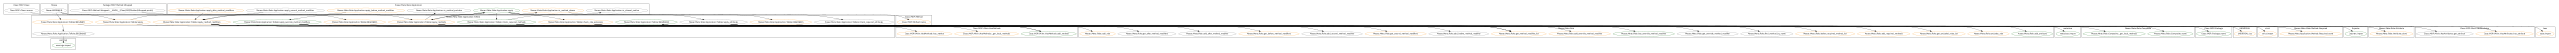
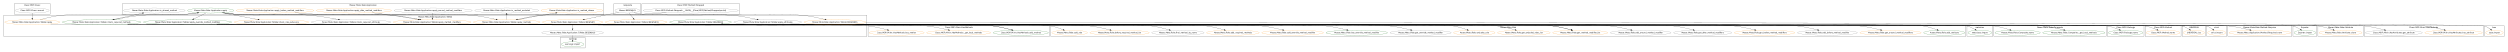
  digraph {
    fontname="IBM Plex Sans"
    node [color=darkorange fontname="IBM Plex Sans"]
    edge [fontname="IBM Plex Sans"]
    "Class::MOP::Method::name"
    "Class::MOP::Mixin::HasMethods::has_method"
    "Class::MOP::Mixin::HasMethods::add_method" [color=darkgreen]
    "Class::MOP::Mixin::HasMethods::_get_local_methods"
    "metaclass::import" [color=darkgreen]
    "UNIVERSAL::isa"
    "Class::MOP::Class:::around" [color=gray40]
    "warnings::import" [color=darkgreen]
    "Moose::Meta::Role::get_after_method_modifiers" [color=gray40]
    "Moose::Meta::Role::get_override_method_modifier" [color=gray40]
    "Moose::Meta::Role::excludes_role"
    "Moose::Meta::Role::add_around_method_modifier" [color=gray40]
    "Moose::Meta::Role::add_override_method_modifier"
    "Moose::Meta::Role::get_method_modifier_list"
    "Moose::Meta::Role::add_required_methods"
    "Moose::Meta::Role::get_around_method_modifiers"
    "Moose::Meta::Role::add_role"
    "Moose::Meta::Role::has_override_method_modifier" [color=darkgreen]
-   "Moose::Meta::Role::add_after_method_modifier" [color=gray40]
    "Moose::Meta::Role::add_attribute" [color=darkgreen]
    n21 [label="Moose::Meta::Role::before_required_method_list"]
    "Moose::Meta::Role::get_excluded_roles_list"
    "Moose::Meta::Role::get_before_method_modifiers"
    "Moose::Meta::Role::find_method_by_name" [color=gray40]
    "Moose::Meta::Role::add_before_method_modifier" [color=gray40]
    "Moose::Meta::Role::Application::ToRole::apply_override_method_modifiers" [color=darkgreen]
    "Moose::Meta::Role::Application::ToRole::BEGIN@10" [color=gray40]
    "Moose::Meta::Role::Application::ToRole::BEGIN@11"
    "Moose::Meta::Role::Application::ToRole::check_role_exclusions"
    "Moose::Meta::Role::Application::ToRole::apply_method_modifiers"
    "Moose::Meta::Role::Application::ToRole::apply_methods"
    "Moose::Meta::Role::Application::ToRole::BEGIN@9"
    "Moose::Meta::Role::Application::ToRole::apply"
    "Moose::Meta::Role::Application::ToRole::check_required_attributes" [color=gray40]
    "Moose::Meta::Role::Application::ToRole::check_required_methods" [color=darkgreen]
    "Moose::Meta::Role::Application::ToRole::BEGIN@13" [color=darkgreen]
    "Moose::Meta::Role::Application::ToRole::apply_attributes" [color=gray40]
    "Moose::Meta::Role::Application::ToRole::BEGIN@15"
    "Moose::BEGIN@41" [color=gray40]
    n40 [label="Moose::Meta::Application::Method::Required::name"]
    "Class::MOP::Method::Wrapped::__ANON__[Class/MOP/Method/Wrapped.pm:66]" [color=gray40]
    "base::import"
    "Exporter::import" [color=darkgreen]
    "Moose::Meta::Role::Composite::_get_local_methods" [color=darkgreen]
    "Moose::Meta::Role::Composite::name" [color=darkgreen]
    "Moose::Meta::Role::Attribute::clone"
    "Class::MOP::Mixin::HasAttributes::get_attribute" [color=gray40]
    "Class::MOP::Mixin::HasAttributes::has_attribute"
    "strict::import"
    "Class::MOP::Package::name" [color=darkgreen]
    "Moose::Meta::Role::Application::is_method_excluded" [color=gray40]
    "Moose::Meta::Role::Application::is_aliased_method" [color=gray40]
    "Moose::Meta::Role::Application::is_method_aliased"
    "Moose::Meta::Role::Application::apply_before_method_modifiers"
    "Moose::Meta::Role::Application::apply_around_method_modifiers" [color=gray40]
    "Moose::Meta::Role::Application::apply_after_method_modifiers"
    "Moose::Meta::Role::Application::apply" [color=darkgreen]
    subgraph cluster_1 {
      label="Class::MOP::Method"
      "Class::MOP::Method::name"
    }
    subgraph cluster_2 {
      label="Class::MOP::Mixin::HasMethods"
      "Class::MOP::Mixin::HasMethods::has_method"
      "Class::MOP::Mixin::HasMethods::add_method"
      "Class::MOP::Mixin::HasMethods::_get_local_methods"
    }
    subgraph cluster_3 {
      label=metaclass
      "metaclass::import"
    }
    subgraph cluster_4 {
      label=UNIVERSAL
      "UNIVERSAL::isa"
    }
    subgraph cluster_5 {
      label="Class::MOP::Class:"
      "Class::MOP::Class:::around"
    }
    subgraph cluster_6 {
      label=warnings
      "warnings::import"
    }
    subgraph cluster_7 {
      label="Moose::Meta::Role"
      "Moose::Meta::Role::get_after_method_modifiers"
      "Moose::Meta::Role::get_override_method_modifier"
      "Moose::Meta::Role::excludes_role"
      "Moose::Meta::Role::add_around_method_modifier"
      "Moose::Meta::Role::add_override_method_modifier"
      "Moose::Meta::Role::get_method_modifier_list"
      "Moose::Meta::Role::add_required_methods"
      "Moose::Meta::Role::get_around_method_modifiers"
      "Moose::Meta::Role::add_role"
      "Moose::Meta::Role::has_override_method_modifier"
-     "Moose::Meta::Role::add_after_method_modifier"
      "Moose::Meta::Role::add_attribute"
      n21
      "Moose::Meta::Role::get_excluded_roles_list"
      "Moose::Meta::Role::get_before_method_modifiers"
      "Moose::Meta::Role::find_method_by_name"
      "Moose::Meta::Role::add_before_method_modifier"
    }
    subgraph cluster_8 {
      label="Moose::Meta::Role::Application::ToRole"
      "Moose::Meta::Role::Application::ToRole::apply_override_method_modifiers"
      "Moose::Meta::Role::Application::ToRole::BEGIN@10"
      "Moose::Meta::Role::Application::ToRole::BEGIN@11"
      "Moose::Meta::Role::Application::ToRole::check_role_exclusions"
      "Moose::Meta::Role::Application::ToRole::apply_method_modifiers"
      "Moose::Meta::Role::Application::ToRole::apply_methods"
      "Moose::Meta::Role::Application::ToRole::BEGIN@9"
      "Moose::Meta::Role::Application::ToRole::apply"
      "Moose::Meta::Role::Application::ToRole::check_required_attributes"
      "Moose::Meta::Role::Application::ToRole::check_required_methods"
      "Moose::Meta::Role::Application::ToRole::BEGIN@13"
      "Moose::Meta::Role::Application::ToRole::apply_attributes"
      "Moose::Meta::Role::Application::ToRole::BEGIN@15"
    }
    subgraph cluster_9 {
-     label=Moose
+     label=Composite
      "Moose::BEGIN@41"
    }
    subgraph cluster_10 {
      label="Moose::Meta::Role::Method::Required"
      n40
    }
    subgraph cluster_11 {
-     label="Package::MOP::Method::Wrapped"
+     label="Class::MOP::Method::Wrapped"
      "Class::MOP::Method::Wrapped::__ANON__[Class/MOP/Method/Wrapped.pm:66]"
    }
    subgraph cluster_12 {
      label=base
      "base::import"
    }
    subgraph cluster_13 {
      label=Exporter
      "Exporter::import"
    }
    subgraph cluster_14 {
      label="Moose::Meta::Role::Composite"
      "Moose::Meta::Role::Composite::_get_local_methods"
      "Moose::Meta::Role::Composite::name"
    }
    subgraph cluster_15 {
      label="Moose::Meta::Role::Attribute"
      "Moose::Meta::Role::Attribute::clone"
    }
    subgraph cluster_16 {
      label="Class::MOP::Mixin::HasAttributes"
      "Class::MOP::Mixin::HasAttributes::get_attribute"
      "Class::MOP::Mixin::HasAttributes::has_attribute"
    }
    subgraph cluster_17 {
      label="strict"
      "strict::import"
    }
    subgraph cluster_18 {
      label="Class::MOP::Package"
      "Class::MOP::Package::name"
    }
    subgraph cluster_19 {
      label="Moose::Meta::Role::Application"
      "Moose::Meta::Role::Application::is_method_excluded"
      "Moose::Meta::Role::Application::is_aliased_method"
      "Moose::Meta::Role::Application::is_method_aliased"
      "Moose::Meta::Role::Application::apply_before_method_modifiers"
      "Moose::Meta::Role::Application::apply_around_method_modifiers"
      "Moose::Meta::Role::Application::apply_after_method_modifiers"
      "Moose::Meta::Role::Application::apply"
    }
    "Class::MOP::Mixin::HasMethods::add_method" -> "Moose::Meta::Role::Application::ToRole::BEGIN@13"
    "Class::MOP::Class:::around" -> "Moose::Meta::Role::Application::ToRole::apply"
    "Moose::Meta::Role::Application::ToRole::apply_override_method_modifiers" -> "Class::MOP::Mixin::HasMethods::has_method"
    "Moose::Meta::Role::Application::ToRole::apply_override_method_modifiers" -> "Moose::Meta::Role::get_override_method_modifier"
    "Moose::Meta::Role::Application::ToRole::apply_override_method_modifiers" -> "Moose::Meta::Role::add_override_method_modifier"
    "Moose::Meta::Role::Application::ToRole::apply_override_method_modifiers" -> "Moose::Meta::Role::get_method_modifier_list"
    "Moose::Meta::Role::Application::ToRole::apply_override_method_modifiers" -> "Moose::Meta::Role::has_override_method_modifier"
    "Moose::Meta::Role::Application::ToRole::BEGIN@10" -> "warnings::import"
    "Moose::Meta::Role::Application::ToRole::BEGIN@11" -> "metaclass::import"
    "Moose::Meta::Role::Application::ToRole::check_role_exclusions" -> "Moose::Meta::Role::excludes_role"
    "Moose::Meta::Role::Application::ToRole::check_role_exclusions" -> "Moose::Meta::Role::get_excluded_roles_list"
    "Moose::Meta::Role::Application::ToRole::check_role_exclusions" -> "Moose::Meta::Role::Composite::name"
    "Moose::Meta::Role::Application::ToRole::check_role_exclusions" -> "Class::MOP::Package::name"
    "Moose::Meta::Role::Application::ToRole::apply_method_modifiers" -> "Moose::Meta::Role::get_after_method_modifiers"
    "Moose::Meta::Role::Application::ToRole::apply_method_modifiers" -> "Moose::Meta::Role::add_around_method_modifier"
    "Moose::Meta::Role::Application::ToRole::apply_method_modifiers" -> "Moose::Meta::Role::get_method_modifier_list"
    "Moose::Meta::Role::Application::ToRole::apply_method_modifiers" -> "Moose::Meta::Role::get_around_method_modifiers"
-   "Moose::Meta::Role::Application::ToRole::apply_method_modifiers" -> "Moose::Meta::Role::add_after_method_modifier"
    "Moose::Meta::Role::Application::ToRole::apply_method_modifiers" -> "Moose::Meta::Role::get_before_method_modifiers"
    "Moose::Meta::Role::Application::ToRole::apply_method_modifiers" -> "Moose::Meta::Role::add_before_method_modifier"
-   "Moose::Meta::Role::Application::is_method_aliased" -> "Class::MOP::Method::name"
+   "Moose::Meta::Role::Application::ToRole::apply_methods" -> "Class::MOP::Method::name"
    "Moose::Meta::Role::Application::ToRole::apply_methods" -> "Class::MOP::Mixin::HasMethods::add_method"
    "Moose::Meta::Role::Application::ToRole::apply_methods" -> "Class::MOP::Mixin::HasMethods::_get_local_methods"
    "Moose::Meta::Role::Application::ToRole::apply_methods" -> "UNIVERSAL::isa"
    "Moose::Meta::Role::Application::ToRole::apply_methods" -> "Moose::Meta::Role::Composite::_get_local_methods"
    "Moose::Meta::Role::Application::ToRole::apply_methods" -> "Moose::Meta::Role::Application::is_method_excluded"
    "Moose::Meta::Role::Application::ToRole::apply_methods" -> "Moose::Meta::Role::Application::is_method_aliased"
    "Moose::Meta::Role::Application::ToRole::BEGIN@9" -> "Moose::Meta::Role::Application::ToRole::BEGIN@10"
    "Moose::Meta::Role::Application::ToRole::BEGIN@9" -> "strict::import"
    "Moose::Meta::Role::Application::ToRole::apply" -> "Moose::Meta::Role::add_role"
    "Moose::Meta::Role::Application::ToRole::apply" -> "Moose::Meta::Role::Application::apply"
    "Moose::Meta::Role::Application::ToRole::check_required_methods" -> "Moose::Meta::Role::add_required_methods"
    "Moose::Meta::Role::Application::ToRole::check_required_methods" -> n21
    "Moose::Meta::Role::Application::ToRole::check_required_methods" -> "Moose::Meta::Role::find_method_by_name"
    "Moose::Meta::Role::Application::ToRole::check_required_methods" -> n40
    "Moose::Meta::Role::Application::ToRole::check_required_methods" -> "Moose::Meta::Role::Application::is_aliased_method"
    "Moose::Meta::Role::Application::ToRole::BEGIN@13" -> "Exporter::import"
    "Moose::Meta::Role::Application::ToRole::apply_attributes" -> "Moose::Meta::Role::add_attribute"
    "Moose::Meta::Role::Application::ToRole::apply_attributes" -> "Moose::Meta::Role::Attribute::clone"
    "Moose::Meta::Role::Application::ToRole::apply_attributes" -> "Class::MOP::Mixin::HasAttributes::get_attribute"
    "Moose::Meta::Role::Application::ToRole::apply_attributes" -> "Class::MOP::Mixin::HasAttributes::has_attribute"
    "Moose::Meta::Role::Application::ToRole::BEGIN@15" -> "base::import"
    "Moose::BEGIN@41" -> "Moose::Meta::Role::Application::ToRole::BEGIN@11"
    "Moose::BEGIN@41" -> "Moose::Meta::Role::Application::ToRole::BEGIN@9"
    "Moose::BEGIN@41" -> "Moose::Meta::Role::Application::ToRole::BEGIN@15"
    "Class::MOP::Method::Wrapped::__ANON__[Class/MOP/Method/Wrapped.pm:66]" -> "Moose::Meta::Role::Application::ToRole::apply_methods"
    "Moose::Meta::Role::Application::apply_before_method_modifiers" -> "Moose::Meta::Role::Application::ToRole::apply_method_modifiers"
    "Moose::Meta::Role::Application::apply_around_method_modifiers" -> "Moose::Meta::Role::Application::ToRole::apply_method_modifiers"
    "Moose::Meta::Role::Application::apply_after_method_modifiers" -> "Moose::Meta::Role::Application::ToRole::apply_method_modifiers"
    "Moose::Meta::Role::Application::apply" -> "Moose::Meta::Role::Application::ToRole::apply_override_method_modifiers"
    "Moose::Meta::Role::Application::apply" -> "Moose::Meta::Role::Application::ToRole::check_role_exclusions"
    "Moose::Meta::Role::Application::apply" -> "Moose::Meta::Role::Application::ToRole::apply_methods"
    "Moose::Meta::Role::Application::apply" -> "Moose::Meta::Role::Application::ToRole::check_required_attributes"
    "Moose::Meta::Role::Application::apply" -> "Moose::Meta::Role::Application::ToRole::check_required_methods"
    "Moose::Meta::Role::Application::apply" -> "Moose::Meta::Role::Application::ToRole::apply_attributes"
  }
